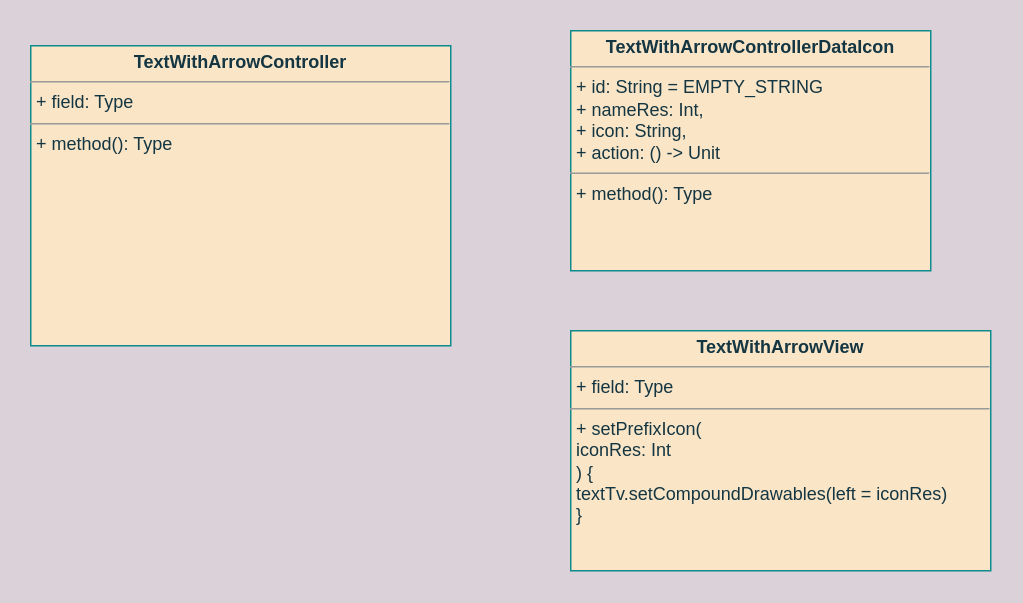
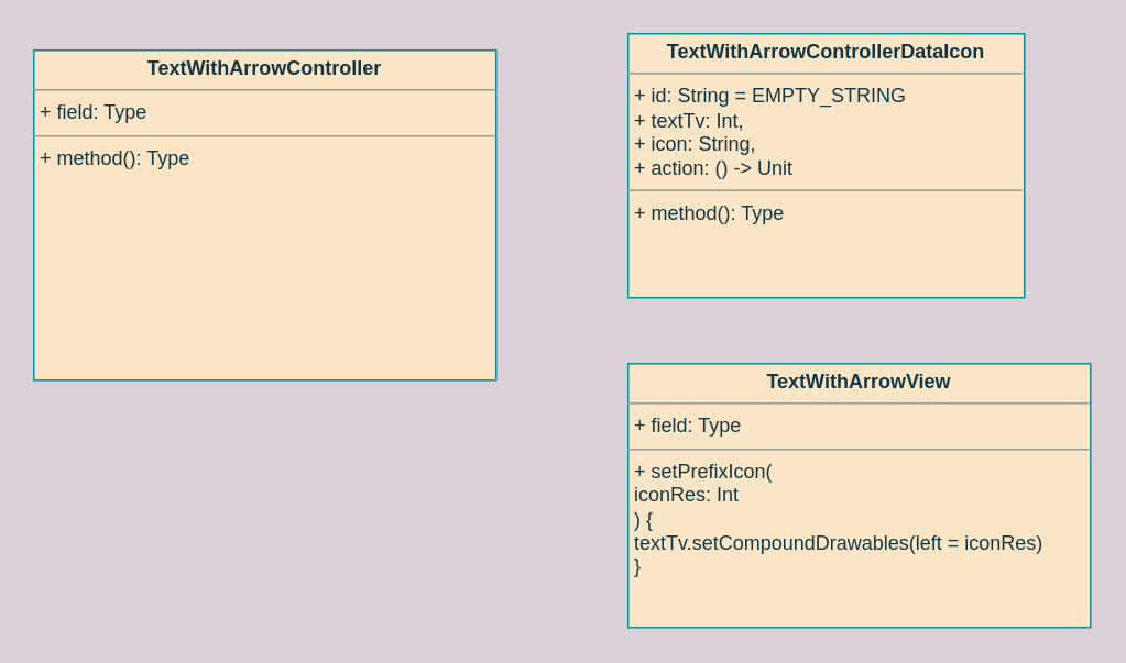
  <mxCell id="0" />
  <mxCell id="1" parent="0" />
  <mxCell id="2" value="&lt;p style=&quot;margin:0px;margin-top:4px;text-align:center;&quot;&gt;&lt;b&gt;TextWithArrowController&lt;/b&gt;&lt;/p&gt;&lt;hr size=&quot;1&quot;&gt;&lt;p style=&quot;margin:0px;margin-left:4px;&quot;&gt;+ field: Type&lt;/p&gt;&lt;hr size=&quot;1&quot;&gt;&lt;p style=&quot;margin:0px;margin-left:4px;&quot;&gt;+ method(): Type&lt;/p&gt;" style="verticalAlign=top;align=left;overflow=fill;fontSize=12;fontFamily=Helvetica;html=1;rounded=0;sketch=0;fontColor=#143642;strokeColor=#0F8B8D;fillColor=#FAE5C7;" vertex="1" parent="1"><mxGeometry x="20" y="30" width="280" height="200" as="geometry" /></mxCell>
- <mxCell id="3" value="&lt;p style=&quot;margin:0px;margin-top:4px;text-align:center;&quot;&gt;&lt;b&gt;TextWithArrowControllerDataIcon&lt;/b&gt;&lt;/p&gt;&lt;hr size=&quot;1&quot;&gt;&lt;p style=&quot;margin:0px;margin-left:4px;&quot;&gt;+ id: String = EMPTY_STRING&lt;/p&gt;&lt;p style=&quot;margin:0px;margin-left:4px;&quot;&gt;+ nameRes: Int,&lt;/p&gt;&lt;p style=&quot;margin:0px;margin-left:4px;&quot;&gt;+ icon: String,&lt;/p&gt;&lt;p style=&quot;margin:0px;margin-left:4px;&quot;&gt;+ action: () -&amp;gt; Unit&lt;br&gt;&lt;/p&gt;&lt;hr size=&quot;1&quot;&gt;&lt;p style=&quot;margin:0px;margin-left:4px;&quot;&gt;+ method(): Type&lt;/p&gt;" style="verticalAlign=top;align=left;overflow=fill;fontSize=12;fontFamily=Helvetica;html=1;rounded=0;sketch=0;fontColor=#143642;strokeColor=#0F8B8D;fillColor=#FAE5C7;" vertex="1" parent="1"><mxGeometry x="380" y="20" width="240" height="160" as="geometry" /></mxCell>
+ <mxCell id="3" value="&lt;p style=&quot;margin:0px;margin-top:4px;text-align:center;&quot;&gt;&lt;b&gt;TextWithArrowControllerDataIcon&lt;/b&gt;&lt;/p&gt;&lt;hr size=&quot;1&quot;&gt;&lt;p style=&quot;margin:0px;margin-left:4px;&quot;&gt;+ id: String = EMPTY_STRING&lt;/p&gt;&lt;p style=&quot;margin:0px;margin-left:4px;&quot;&gt;+ textTv: Int,&lt;/p&gt;&lt;p style=&quot;margin:0px;margin-left:4px;&quot;&gt;+ icon: String,&lt;/p&gt;&lt;p style=&quot;margin:0px;margin-left:4px;&quot;&gt;+ action: () -&amp;gt; Unit&lt;br&gt;&lt;/p&gt;&lt;hr size=&quot;1&quot;&gt;&lt;p style=&quot;margin:0px;margin-left:4px;&quot;&gt;+ method(): Type&lt;/p&gt;" style="verticalAlign=top;align=left;overflow=fill;fontSize=12;fontFamily=Helvetica;html=1;rounded=0;sketch=0;fontColor=#143642;strokeColor=#0F8B8D;fillColor=#FAE5C7;" vertex="1" parent="1"><mxGeometry x="380" y="20" width="240" height="160" as="geometry" /></mxCell>
  <mxCell id="4" value="&lt;p style=&quot;margin:0px;margin-top:4px;text-align:center;&quot;&gt;&lt;b&gt;TextWithArrowView&lt;/b&gt;&lt;/p&gt;&lt;hr size=&quot;1&quot;&gt;&lt;p style=&quot;margin:0px;margin-left:4px;&quot;&gt;+ field: Type&lt;/p&gt;&lt;hr size=&quot;1&quot;&gt;&lt;p style=&quot;margin:0px;margin-left:4px;&quot;&gt;+ setPrefixIcon(&lt;/p&gt;&lt;p style=&quot;margin:0px;margin-left:4px;&quot;&gt;iconRes: Int&lt;br&gt;&lt;/p&gt;&lt;p style=&quot;margin:0px;margin-left:4px;&quot;&gt;) {&lt;/p&gt;&lt;p style=&quot;margin:0px;margin-left:4px;&quot;&gt;textTv.setCompoundDrawables(left = iconRes)&lt;br&gt;&lt;/p&gt;&lt;p style=&quot;margin:0px;margin-left:4px;&quot;&gt;}&lt;br&gt;&lt;/p&gt;" style="verticalAlign=top;align=left;overflow=fill;fontSize=12;fontFamily=Helvetica;html=1;rounded=0;sketch=0;fontColor=#143642;strokeColor=#0F8B8D;fillColor=#FAE5C7;" vertex="1" parent="1"><mxGeometry x="380" y="220" width="280" height="160" as="geometry" /></mxCell>
